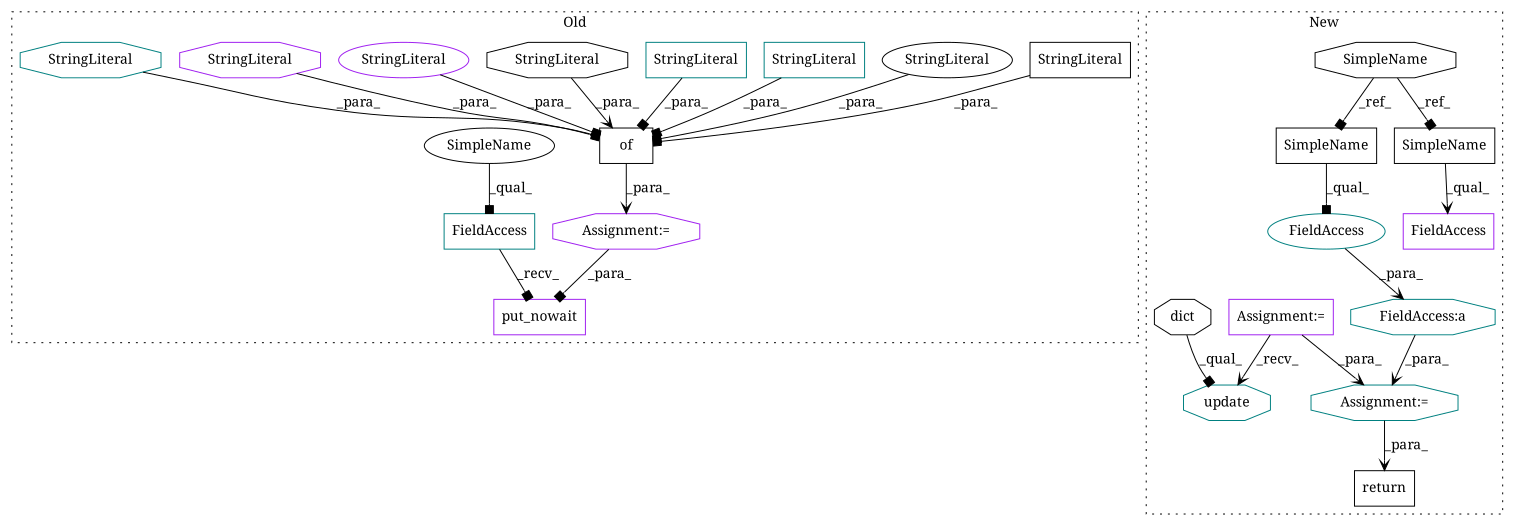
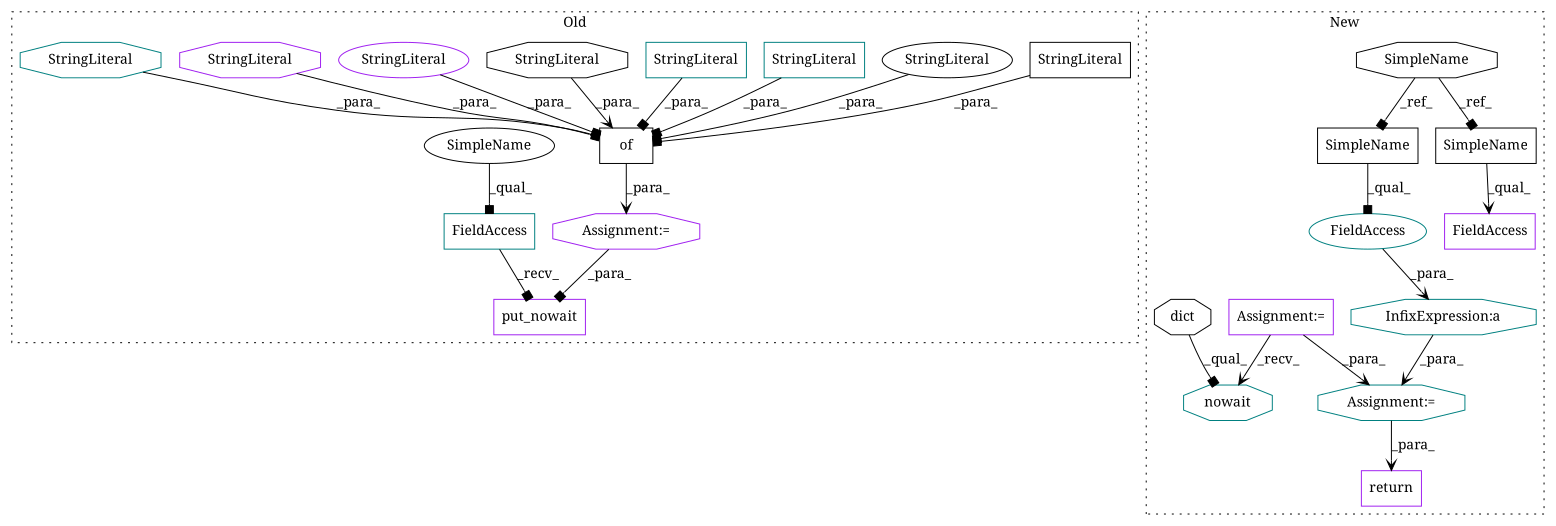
  digraph {
    fontname="Noto Serif"
    node [a=45 color=black fontname="Noto Serif" l=4 s=3603 shape=box]
    edge [arrowhead=box fontname="Noto Serif"]
    n1 [a=32 l="3,1" label=of s="3478,3596"]
    n2 [a=7 color=purple l=1 label="Assignment:=" s=3473 shape=octagon]
    n3 [l=7 label=StringLiteral s=3525]
    n4 [l=6 label=StringLiteral s=3481 shape=ellipse]
    n5 [color=teal l=6 label=StringLiteral s=3513]
    n6 [color=teal l=14 label=StringLiteral s=3557]
    n7 [l=8 label=StringLiteral s=3497 shape=octagon]
    n8 [color=purple l=6 label=StringLiteral s=3585 shape=ellipse]
    n9 [color=purple l=9 label=StringLiteral s=3539 shape=octagon]
    n10 [color=teal l=8 label=StringLiteral s=3488 shape=octagon]
    n11 [a=32 color=purple l="11,1" label=put_nowait s="3615,3634"]
    n12 [a=22 color=teal l=11 label=FieldAccess]
    n13 [a=42 label=SimpleName shape=ellipse]
    n14 [a=7 color=teal l=1 label="Assignment:=" s=3523 shape=octagon]
    n15 [a=7 color=purple l=1 label="Assignment:=" s=3464]
-   n16 [a=27 color=teal l=3 label="FieldAccess:a" s=3562 shape=octagon]
-   n17 [a=32 color=teal l="7,1" label=update s="3487,3513" shape=octagon]
+   n16 [a=27 color=teal l=3 label="InfixExpression:a" s=3562 shape=octagon]
+   n17 [a=32 color=teal l="7,1" label=nowait s="3487,3513" shape=octagon]
    n18 [a=22 color=teal l=9 label=FieldAccess s=3553 shape=ellipse]
    n19 [a=42 label=SimpleName s=3095 shape=octagon]
    n20 [a=22 color=purple l=8 label=FieldAccess s=3524]
    n21 [a=32 l="5,1" label=dict s="3494,3512" shape=octagon]
-   n22 [a=41 l=7 label=return s=3590]
+   n22 [a=41 color=purple l=7 label=return s=3590]
    n23 [a=42 label=SimpleName s=3553]
    n24 [a=42 label=SimpleName s=3524]
    subgraph cluster_1 {
      label=Old
      style=dotted
      n1
      n2
      n3
      n4
      n5
      n6
      n7
      n8
      n9
      n10
      n11
      n12
      n13
    }
    subgraph cluster_2 {
      label=New
      style=dotted
      n14
      n15
      n16
      n17
      n18
      n19
      n20
      n21
      n22
      n23
      n24
    }
    n1 -> n2 [arrowhead=vee label=_para_]
    n2 -> n11 [label=_para_]
    n3 -> n1 [label=_para_]
    n4 -> n1 [label=_para_]
    n5 -> n1 [label=_para_]
    n6 -> n1 [label=_para_]
    n7 -> n1 [arrowhead=vee label=_para_]
    n8 -> n1 [label=_para_]
    n9 -> n1 [label=_para_]
    n10 -> n1 [label=_para_]
    n12 -> n11 [label=_recv_]
    n13 -> n12 [label=_qual_]
    n14 -> n22 [arrowhead=vee label=_para_]
    n15 -> n14 [arrowhead=vee label=_para_]
    n15 -> n17 [arrowhead=vee label=_recv_]
    n16 -> n14 [arrowhead=vee label=_para_]
    n18 -> n16 [arrowhead=vee label=_para_]
    n19 -> n23 [label=_ref_]
    n19 -> n24 [label=_ref_]
    n21 -> n17 [label=_qual_]
    n23 -> n18 [label=_qual_]
    n24 -> n20 [arrowhead=vee label=_qual_]
  }
